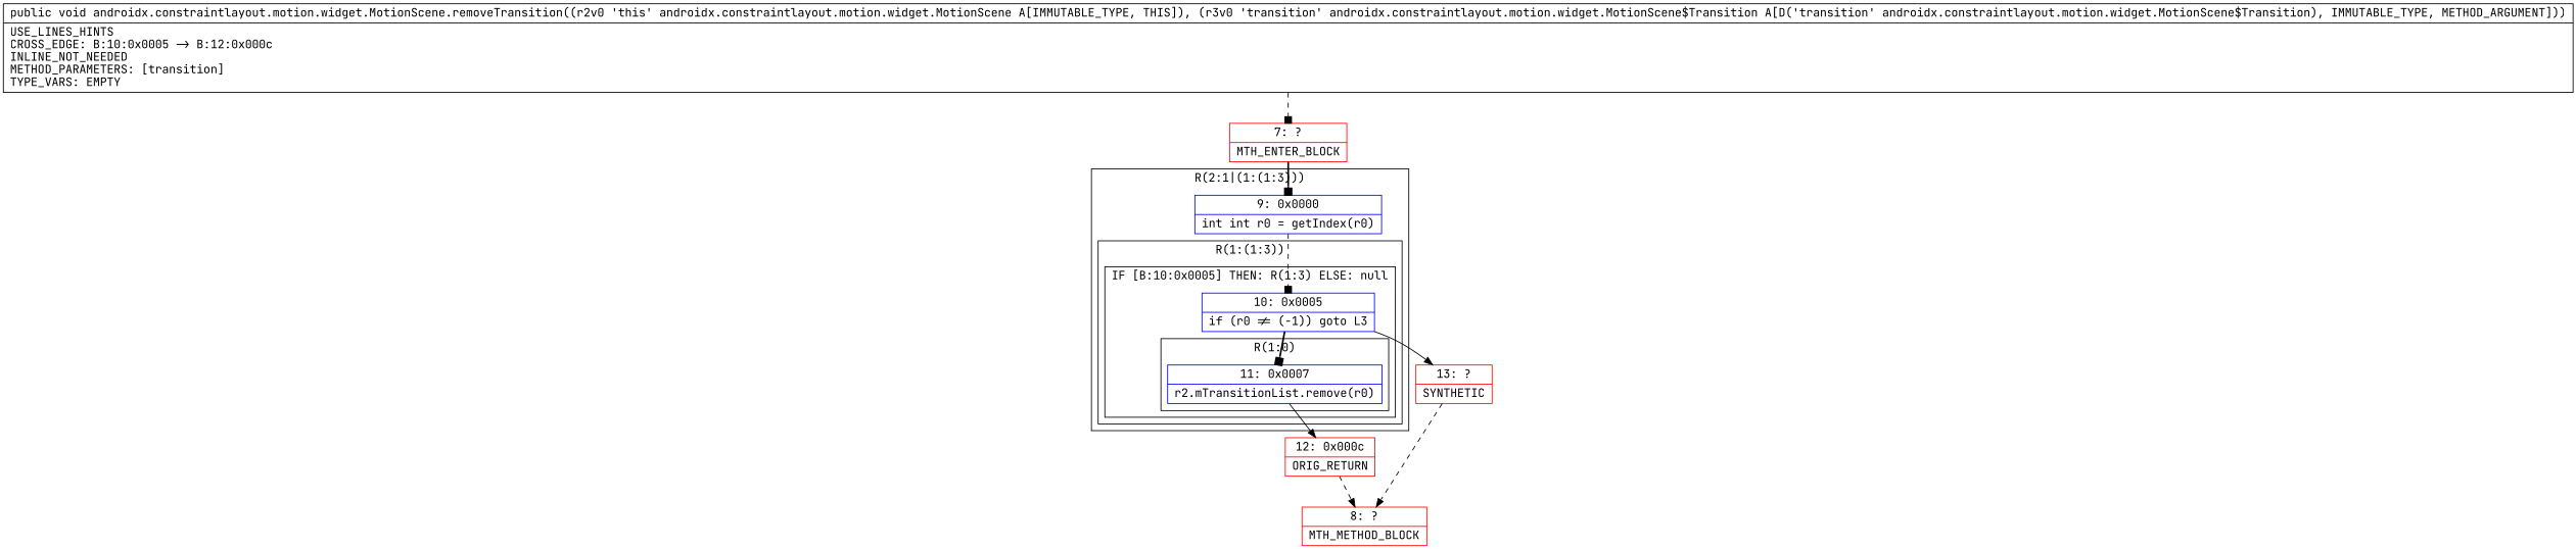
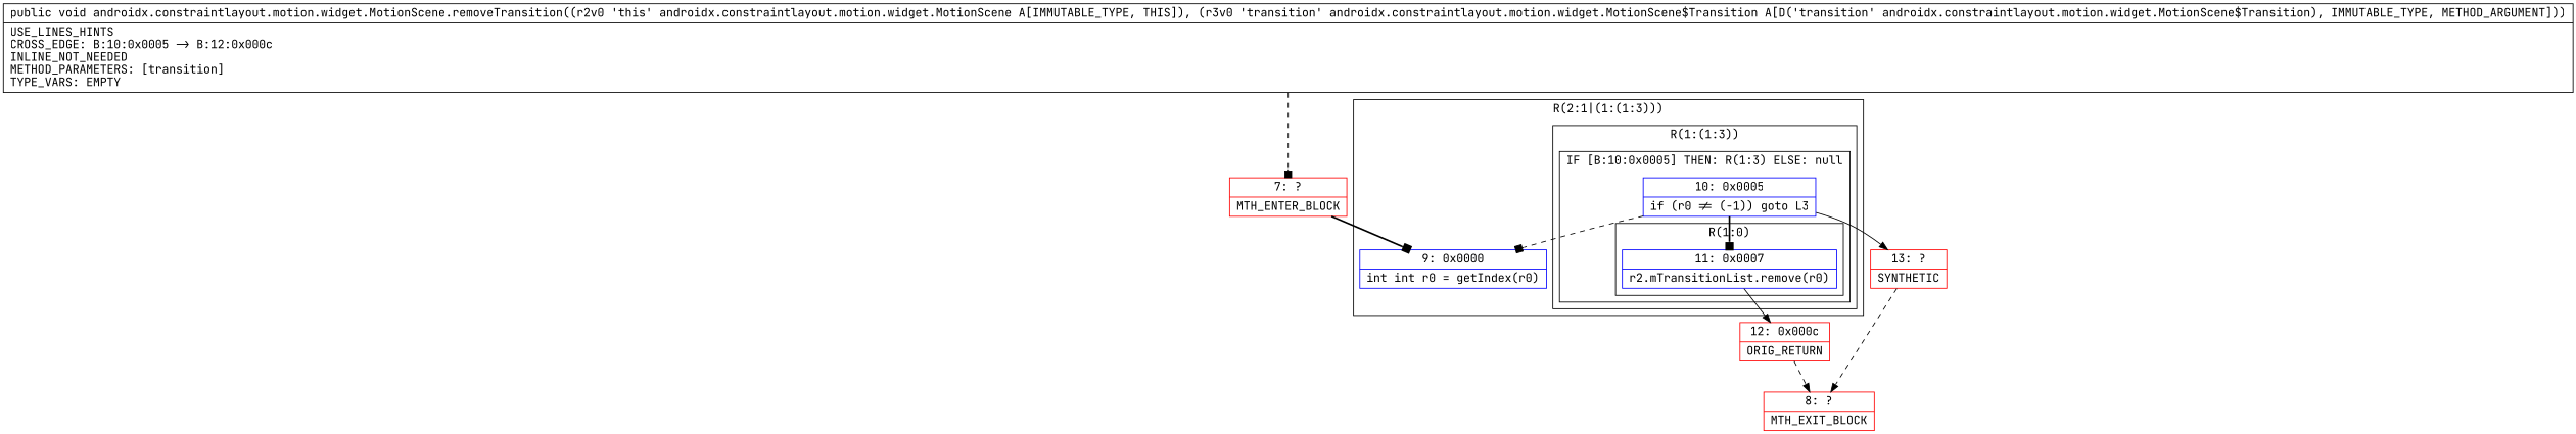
  digraph {
    fontname="JetBrains Mono"
    node [color=red fontname="JetBrains Mono" shape=record]
    edge [arrowhead=normal fontname="JetBrains Mono" style=dashed]
    n1 [color=blue label="{11\:\ 0x0007|r2.mTransitionList.remove(r0)\l}"]
    n2 [color=blue label="{10\:\ 0x0005|if (r0 != (\-1)) goto L3\l}"]
    n3 [color=blue label="{9\:\ 0x0000|int int r0 = getIndex(r0)\l}"]
    n4 [label="{12\:\ 0x000c|ORIG_RETURN\l}"]
    n5 [label="{13\:\ ?|SYNTHETIC\l}"]
-   n6 [label="{8\:\ ?|MTH_METHOD_BLOCK\l}"]
+   n6 [label="{8\:\ ?|MTH_EXIT_BLOCK\l}"]
    n7 [label="{7\:\ ?|MTH_ENTER_BLOCK\l}"]
    n8 [label="{public void androidx.constraintlayout.motion.widget.MotionScene.removeTransition((r2v0 'this' androidx.constraintlayout.motion.widget.MotionScene A[IMMUTABLE_TYPE, THIS]), (r3v0 'transition' androidx.constraintlayout.motion.widget.MotionScene$Transition A[D('transition' androidx.constraintlayout.motion.widget.MotionScene$Transition), IMMUTABLE_TYPE, METHOD_ARGUMENT]))  | USE_LINES_HINTS\lCROSS_EDGE: B:10:0x0005 \-\> B:12:0x000c\lINLINE_NOT_NEEDED\lMETHOD_PARAMETERS: [transition]\lTYPE_VARS: EMPTY\l}" color=""]
    subgraph cluster_1 {
      label="R(2:1|(1:(1:3)))"
      n3
      subgraph cluster_2 {
        label="R(1:(1:3))"
        subgraph cluster_3 {
          label="IF [B:10:0x0005] THEN: R(1:3) ELSE: null"
          n2
          subgraph cluster_4 {
            label="R(1:0)"
            n1
          }
        }
      }
    }
    n1 -> n4 [style=solid]
    n2 -> n1 [arrowhead=box style=bold]
    n2 -> n5 [style=solid]
-   n3 -> n2 [arrowhead=box]
+   n2 -> n3 [arrowhead=box]
    n4 -> n6
    n5 -> n6
    n7 -> n3 [arrowhead=box style=bold]
    n8 -> n7 [arrowhead=box]
  }
